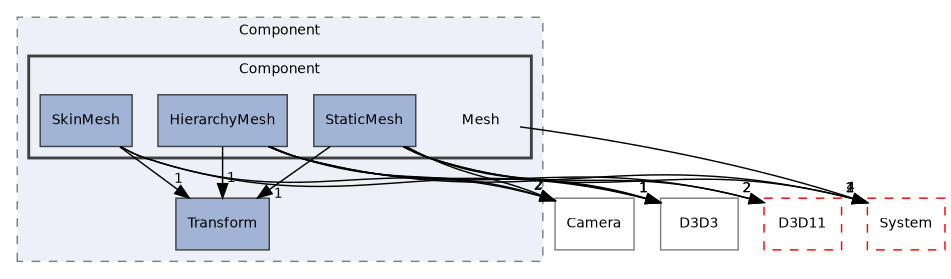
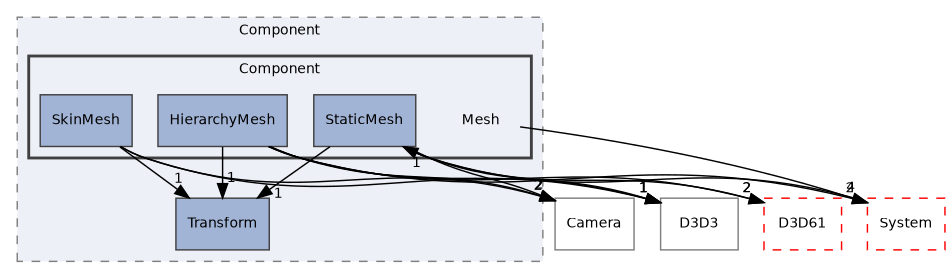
  digraph {
    compound=true
    node [fontname=Helvetica fontsize=10 shape=box color=grey25 fillcolor="#a2b4d6" style="filled,"]
    edge [fontname=Helvetica fontsize=10 headlabel=1 labeldistance=1.5 labelfontname=Helvetica labelfontsize=10]
    n1 [label=Mesh shape=plaintext color="" fillcolor="" style=""]
    n2 [label=HierarchyMesh]
    n3 [label=SkinMesh]
    n4 [label=StaticMesh]
    n5 [label=Transform]
    n6 [color=red fillcolor="#edf0f7" label=System style="dashed,"]
    n7 [color=grey50 fillcolor="#edf0f7" label=D3D3 style=""]
    n8 [color=grey50 fillcolor="#edf0f7" label=Camera style=""]
-   n9 [color=red fillcolor="#edf0f7" label=D3D11 style="dashed,"]
+   n9 [color=red fillcolor="#edf0f7" label=D3D61 style="dashed,"]
    subgraph cluster_1 {
      bgcolor="#edf0f7"
      fontname=Helvetica
      fontsize=10
      label=Component
      pencolor=grey50
      style="filled,dashed,"
      n5
      subgraph cluster_2 {
        bgcolor="#edf0f7"
        fontname=Helvetica
        fontsize=10
        label=Component
        pencolor=grey25
        style="filled,bold,"
        n1
        n2
        n3
        n4
      }
    }
    n1 -> n6 [headlabel=4]
    n2 -> n5
    n2 -> n6 [headlabel=2]
    n2 -> n7
    n2 -> n8 [headlabel=2]
    n2 -> n9 [headlabel=2]
    n3 -> n5
    n3 -> n7
    n3 -> n8 [headlabel=2]
    n4 -> n5
-   n4 -> n6
+   n6 -> n4
    n4 -> n7
    n4 -> n8 [headlabel=2]
    n4 -> n9 [headlabel=2]
  }
